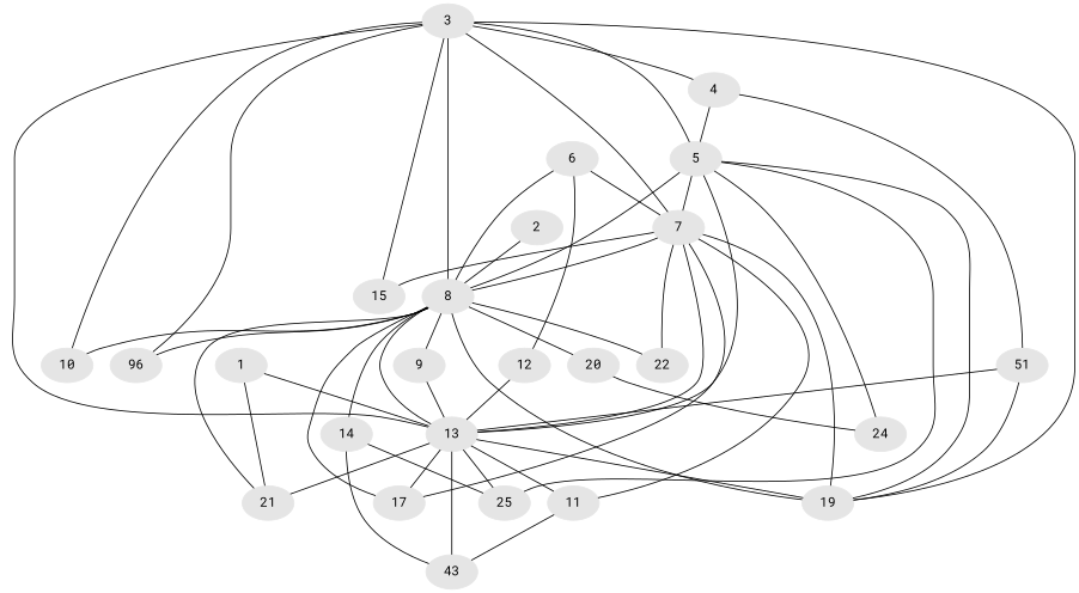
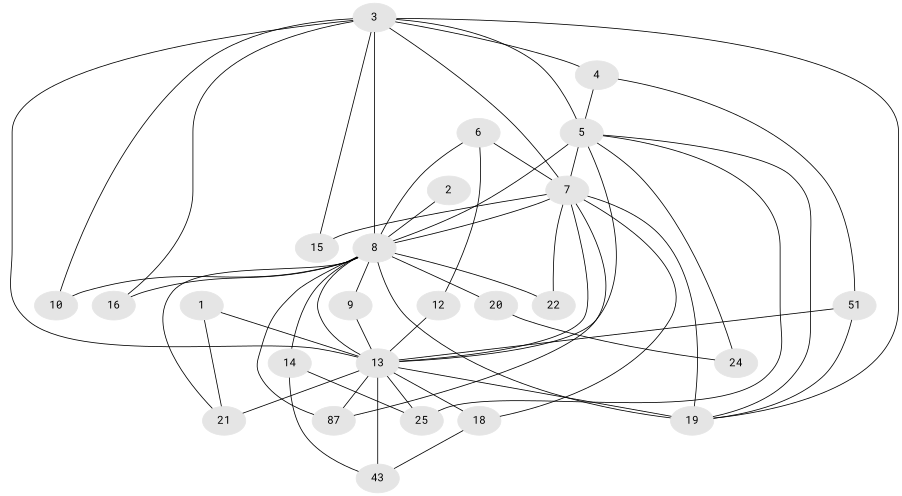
  graph {
    fontname="Roboto Mono"
    node [color=gray90 fontname="Roboto Mono" style=filled]
    edge [fontname="Roboto Mono" weight=1.0]
    1
    13
    21
    19
    25
-   17
-   18 [label=11]
+   17 [label=87]
+   18
    n8 [label=43]
    2
    8
    7
    15
    22
    10
-   16 [label=96]
+   16
    9
    14
    20
    3
    4
    5
    n22 [label=51]
    24
    6
    12
    1 -- 13 [weight=2.0]
    1 -- 21
    13 -- 21 [weight=2.0]
    13 -- 19 [weight=3.0]
    13 -- 25
    13 -- 17 [weight=2.0]
    13 -- 18
    13 -- n8 [weight=2.0]
    18 -- n8
    2 -- 8
    8 -- 13 [weight=4.0]
    8 -- 21
    8 -- 19 [weight=2.0]
    8 -- 17
    8 -- 22
    8 -- 10
    8 -- 16
    8 -- 9 [weight=2.0]
    8 -- 14 [weight=2.0]
    8 -- 20 [weight=2.0]
    7 -- 13 [weight=3.0]
    7 -- 19
    7 -- 17
    7 -- 18
    7 -- 8 [weight=2.0]
    7 -- 15
    7 -- 22
    9 -- 13
    14 -- 25
    14 -- n8
    20 -- 24
    3 -- 13 [weight=6.0]
    3 -- 19 [weight=2.0]
    3 -- 8 [weight=4.0]
    3 -- 7 [weight=3.0]
    3 -- 15
    3 -- 10
    3 -- 16
    3 -- 4
    3 -- 5 [weight=4.0]
    4 -- 5
    4 -- n22
    5 -- 13 [weight=4.0]
    5 -- 19 [weight=2.0]
    5 -- 25
    5 -- 8 [weight=4.0]
    5 -- 7 [weight=2.0]
    5 -- 24 [weight=2.0]
    n22 -- 13 [weight=2.0]
    n22 -- 19
    6 -- 8
    6 -- 7
    6 -- 12
    12 -- 13 [weight=2.0]
  }
